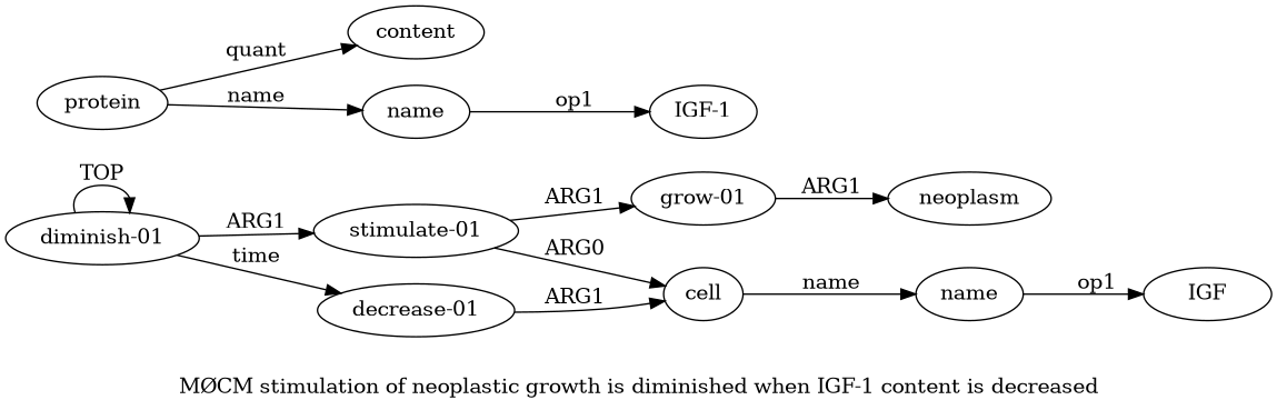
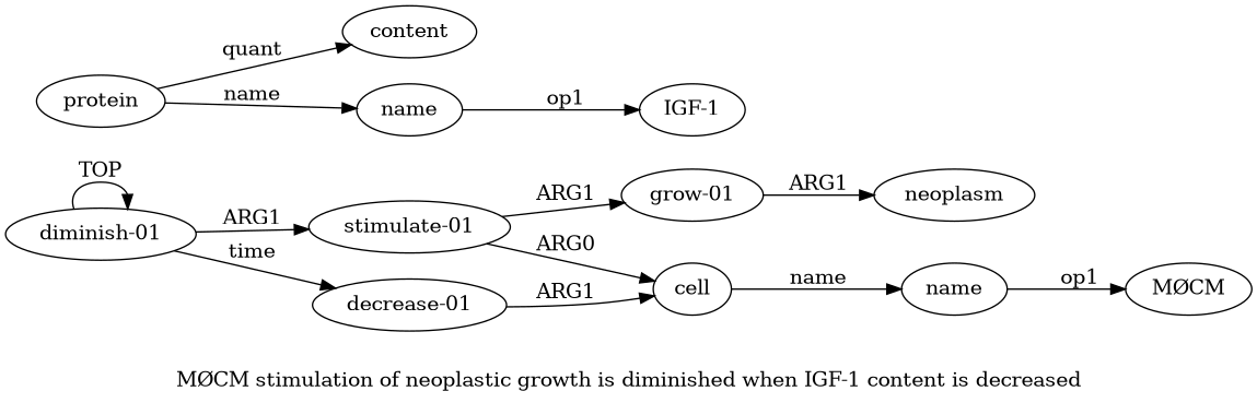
  digraph {
    label="MØCM stimulation of neoplastic growth is diminished when IGF-1 content is decreased"
    rankdir=LR
    node [color=black gold_ind=-1 gold_label=name test_ind=-1 test_label=name]
    edge [color=black gold_label=ARG1 test_label=ARG1]
-   n1 [gold_label="MØCM" label=IGF test_label="MØCM"]
+   n1 [gold_label="MØCM" label="MØCM" test_label="MØCM"]
    n2 [gold_label="IGF-1" label="IGF-1" test_label="IGF-1"]
    n3 [gold_ind=1 gold_label="stimulate-01" label="stimulate-01" test_ind=1 test_label="stimulate-01"]
    n4 [gold_ind=2 gold_label=cell label=cell test_ind=2 test_label=cell]
    n5 [gold_ind=4 gold_label="grow-01" label="grow-01" test_ind=4 test_label="grow-01"]
    n6 [gold_ind=3 label=name test_ind=3]
    n7 [gold_ind=5 gold_label=neoplasm label=neoplasm test_ind=5 test_label=neoplasm]
    n8 [gold_ind=0 gold_label="diminish-01" label="diminish-01" test_ind=0 test_label="diminish-01"]
    n9 [gold_ind=6 gold_label="decrease-01" label="decrease-01" test_ind=6 test_label="decrease-01"]
    n10 [gold_ind=7 gold_label=content label=content test_ind=7 test_label=content]
    n11 [gold_ind=9 label=name test_ind=9]
    n12 [gold_ind=8 gold_label=protein label=protein test_ind=8 test_label=protein]
    n3 -> n4 [gold_label=ARG0 label=ARG0 test_label=ARG0]
    n3 -> n5 [label=ARG1]
    n4 -> n6 [gold_label=name label=name test_label=name]
    n5 -> n7 [label=ARG1]
    n6 -> n1 [gold_label=op1 label=op1 test_label=op1]
    n8 -> n3 [label=ARG1]
    n8 -> n8 [gold_label=TOP label=TOP test_label=TOP]
    n8 -> n9 [gold_label=time label=time test_label=time]
    n9 -> n4 [label=ARG1]
    n11 -> n2 [gold_label=op1 label=op1 test_label=op1]
    n12 -> n10 [gold_label=quant label=quant test_label=quant]
    n12 -> n11 [gold_label=name label=name test_label=name]
  }
